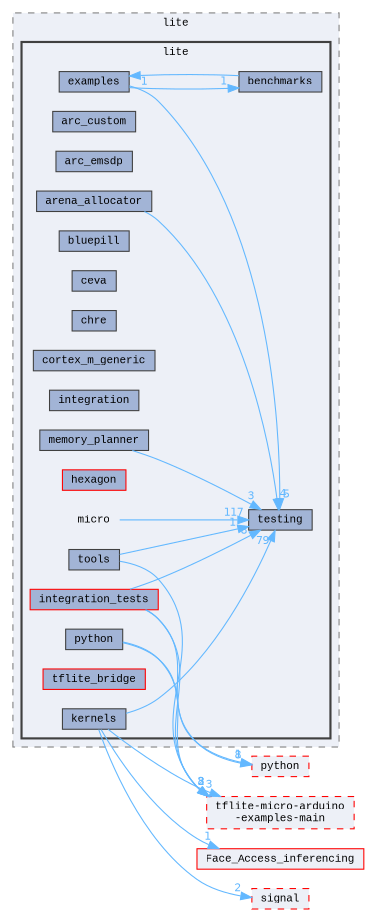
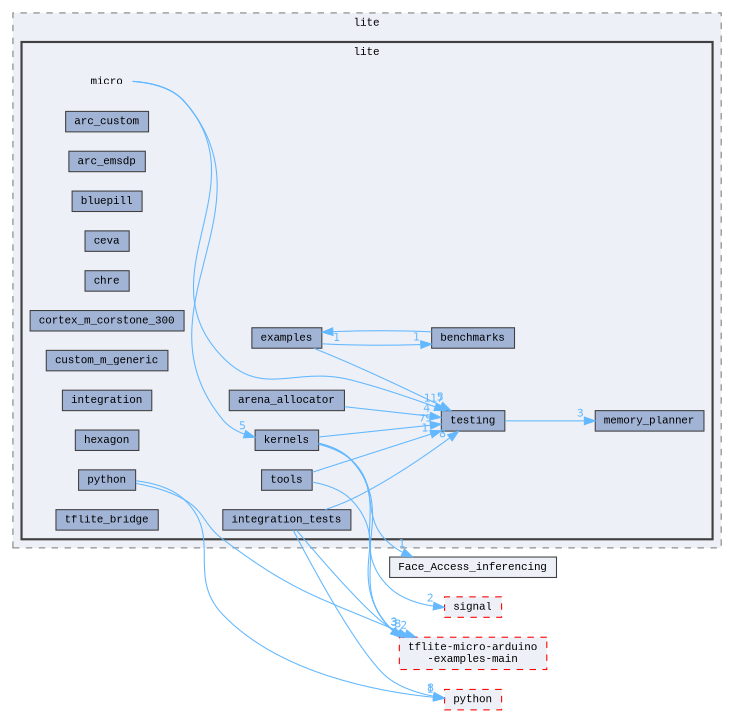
  digraph {
    compound=true
    fontname="Liberation Mono"
    rankdir=LR
    node [fontname="Liberation Mono" fontsize=10 shape=box color=grey25 fillcolor="#a2b4d6" style=filled]
    edge [color=steelblue1 fontcolor=steelblue1 fontname="Liberation Mono" fontsize=10 headlabel=1 labeldistance=1.5 labelfontname=Helvetica labelfontsize=10]
    n1 [height=0.2 label=micro shape=plaintext width=0.4 color="" fillcolor="" style=""]
    n2 [height=0.2 label=arc_custom width=0.4]
    n3 [height=0.2 label=arc_emsdp width=0.4]
    n4 [height=0.2 label=arena_allocator width=0.4]
    n5 [height=0.2 label=benchmarks width=0.4]
    n6 [height=0.2 label=bluepill width=0.4]
    n7 [height=0.2 label=ceva width=0.4]
    n8 [height=0.2 label=chre width=0.4]
-   n10 [height=0.2 label=cortex_m_generic width=0.4]
+   n9 [height=0.2 label=cortex_m_corstone_300 width=0.4]
+   n10 [height=0.2 label=custom_m_generic width=0.4]
    n11 [height=0.2 label=integration width=0.4]
    n12 [height=0.2 label=examples width=0.4]
-   n13 [color=red height=0.2 label=hexagon width=0.4]
-   n14 [color=red height=0.2 label=integration_tests width=0.4]
+   n13 [height=0.2 label=hexagon width=0.4]
+   n14 [height=0.2 label=integration_tests width=0.4]
    n15 [height=0.2 label=kernels width=0.4]
    n16 [height=0.2 label=memory_planner width=0.4]
    n17 [height=0.2 label=python width=0.4]
    n18 [height=0.2 label=testing width=0.4]
-   n19 [color=red height=0.2 label=tflite_bridge width=0.4]
+   n19 [height=0.2 label=tflite_bridge width=0.4]
    n20 [height=0.2 label=tools width=0.4]
    n21 [color=red fillcolor="#edf0f7" height=0.2 label="tflite-micro-arduino\l-examples-main" style="filled,dashed" width=0.4]
    n22 [color=red fillcolor="#edf0f7" height=0.2 label=python style="filled,dashed" width=0.4]
-   n23 [color=red fillcolor="#edf0f7" height=0.2 label=Face_Access_inferencing width=0.4]
+   n23 [fillcolor="#edf0f7" height=0.2 label=Face_Access_inferencing width=0.4]
    n24 [color=red fillcolor="#edf0f7" height=0.2 label=signal style="filled,dashed" width=0.4]
    subgraph cluster_1 {
      bgcolor="#edf0f7"
      fontsize=10
      label=lite
      pencolor=grey50
      style="filled,dashed"
      subgraph cluster_2 {
        bgcolor="#edf0f7"
        fontsize=10
        label=lite
        pencolor=grey25
        style="filled,bold"
        n1
        n2
        n3
        n4
        n5
        n6
        n7
        n8
+       n9
        n10
        n11
        n12
        n13
        n14
        n15
        n16
        n17
        n18
        n19
        n20
      }
    }
+   n1 -> n15 [headlabel=5]
    n1 -> n18 [headlabel=117]
    n4 -> n18 [headlabel=4]
    n5 -> n12
    n12 -> n5
    n12 -> n18 [headlabel=5]
    n14 -> n18 [headlabel=8]
    n14 -> n21 [headlabel=8]
    n14 -> n22 [headlabel=8]
    n15 -> n18 [headlabel=79]
    n15 -> n21 [headlabel=3]
    n15 -> n23
    n15 -> n24 [headlabel=2]
-   n16 -> n18 [headlabel=3]
+   n18 -> n16 [headlabel=3]
    n17 -> n21 [headlabel=2]
    n17 -> n22
    n20 -> n18
    n20 -> n21 [headlabel=3]
  }
